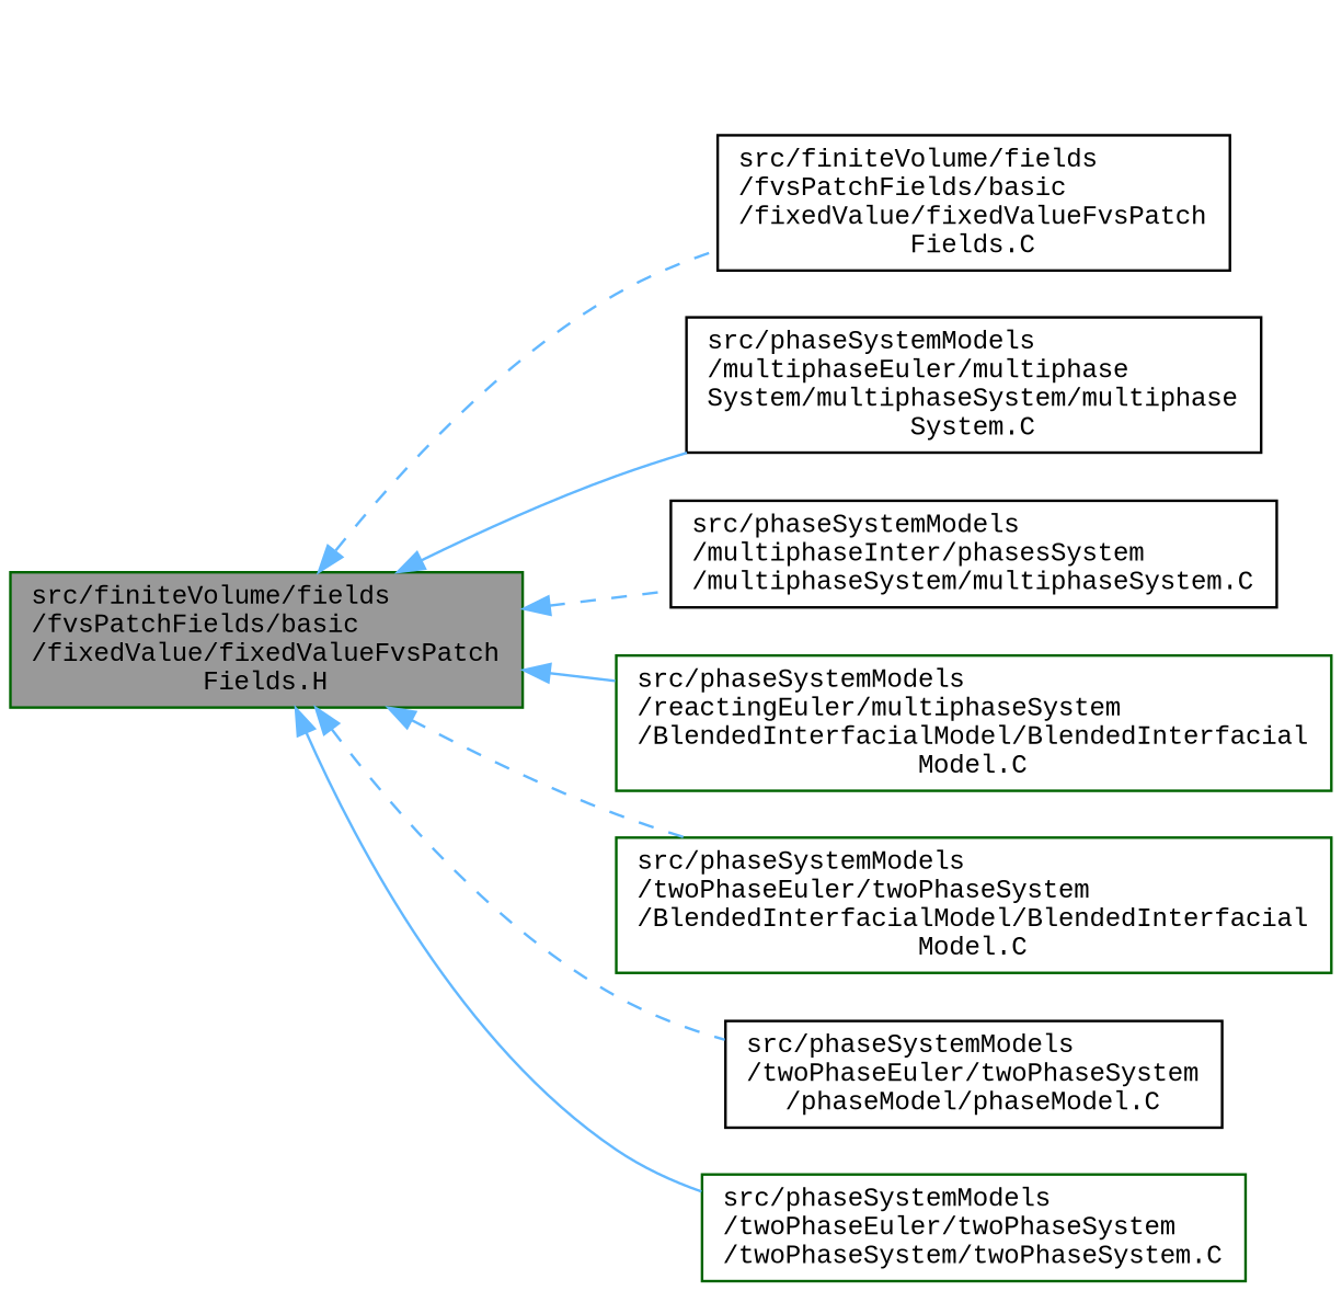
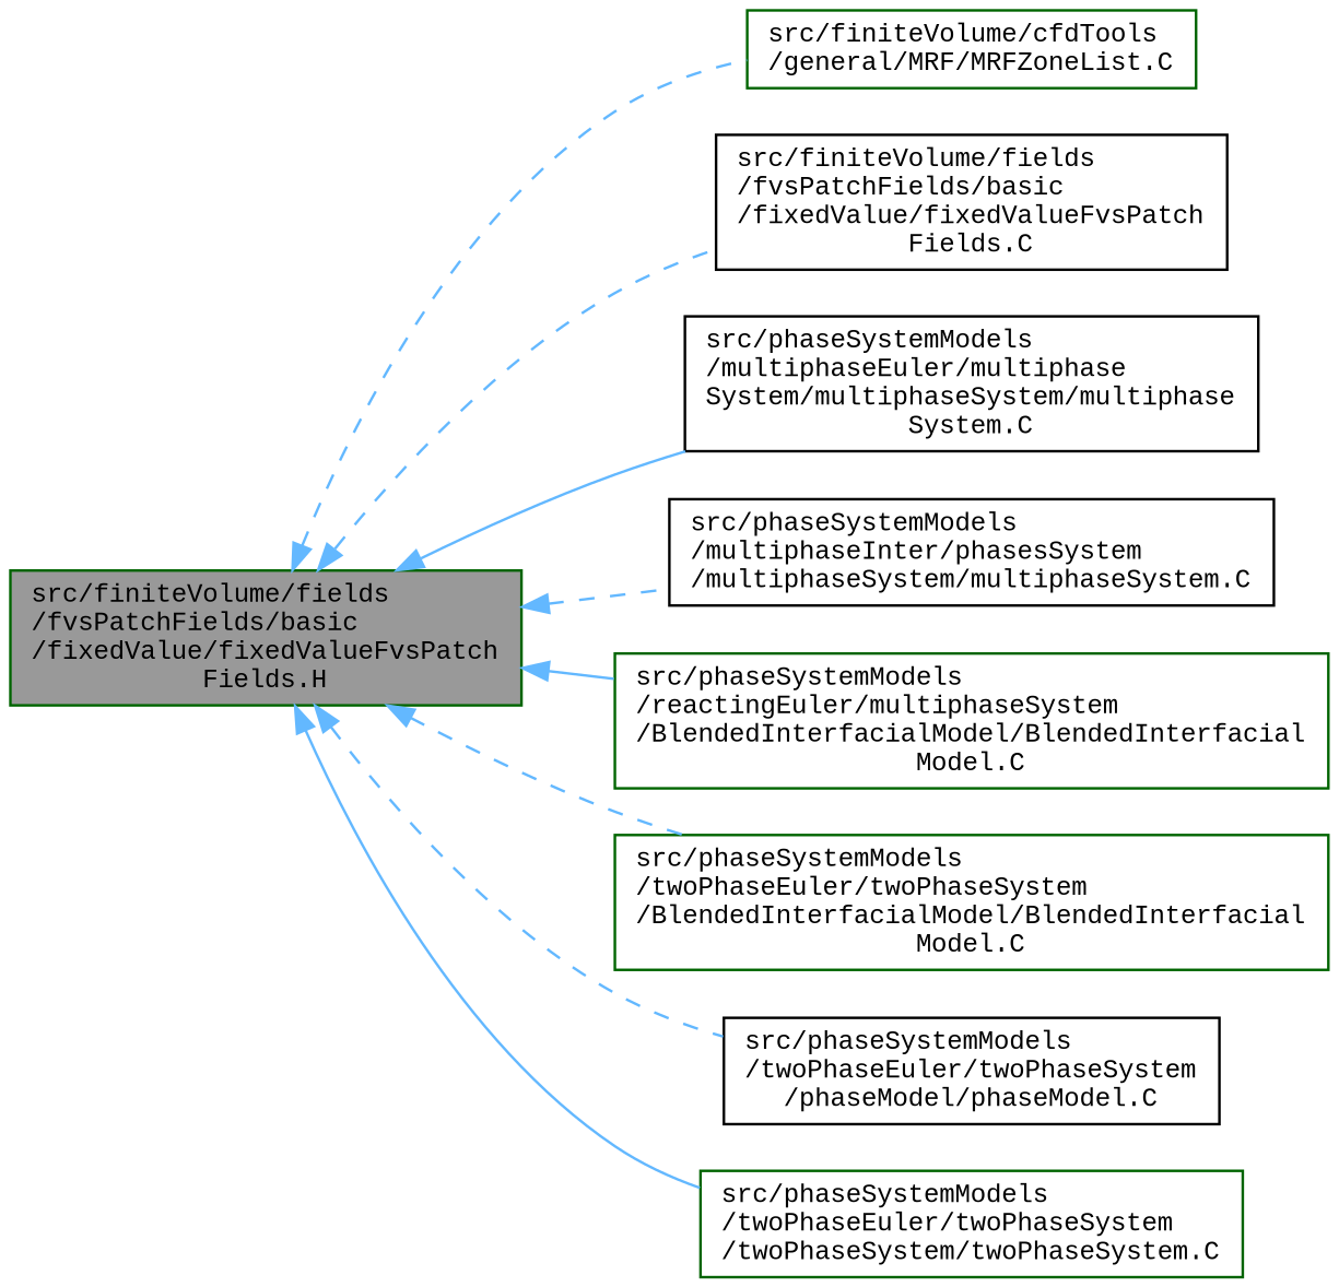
  digraph {
    rankdir=LR
    fontname="Liberation Mono"
    node [color=darkgreen fillcolor=white fontname="Liberation Mono" fontsize=10 shape=box style=filled]
    edge [color=steelblue1 dir=back fontname="Liberation Mono" fontsize=10 labelfontname=Helvetica labelfontsize=10 style=dashed]
    n1 [fillcolor=grey60 fontcolor=black height=0.2 label="src/finiteVolume/fields\l/fvsPatchFields/basic\l/fixedValue/fixedValueFvsPatch\lFields.H" width=0.4]
+   n2 [height=0.2 label="src/finiteVolume/cfdTools\l/general/MRF/MRFZoneList.C" width=0.4]
    n3 [color=black height=0.2 label="src/finiteVolume/fields\l/fvsPatchFields/basic\l/fixedValue/fixedValueFvsPatch\lFields.C" width=0.4]
    n4 [color=black height=0.2 label="src/phaseSystemModels\l/multiphaseEuler/multiphase\lSystem/multiphaseSystem/multiphase\lSystem.C" width=0.4]
    n5 [color=black height=0.2 label="src/phaseSystemModels\l/multiphaseInter/phasesSystem\l/multiphaseSystem/multiphaseSystem.C" width=0.4]
    n6 [height=0.2 label="src/phaseSystemModels\l/reactingEuler/multiphaseSystem\l/BlendedInterfacialModel/BlendedInterfacial\lModel.C" width=0.4]
    n7 [height=0.2 label="src/phaseSystemModels\l/twoPhaseEuler/twoPhaseSystem\l/BlendedInterfacialModel/BlendedInterfacial\lModel.C" width=0.4]
    n8 [color=black height=0.2 label="src/phaseSystemModels\l/twoPhaseEuler/twoPhaseSystem\l/phaseModel/phaseModel.C" width=0.4]
    n9 [height=0.2 label="src/phaseSystemModels\l/twoPhaseEuler/twoPhaseSystem\l/twoPhaseSystem/twoPhaseSystem.C" width=0.4]
+   n1 -> n2
    n1 -> n3
    n1 -> n4 [style=solid]
    n1 -> n5
    n1 -> n6 [style=solid]
    n1 -> n7
    n1 -> n8
    n1 -> n9 [style=solid]
  }
